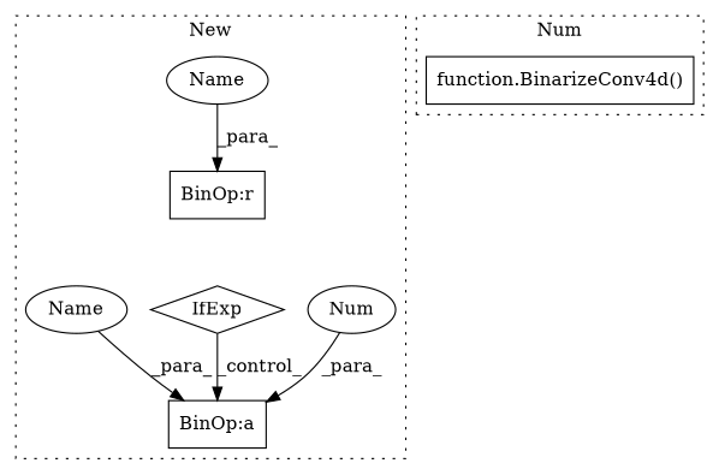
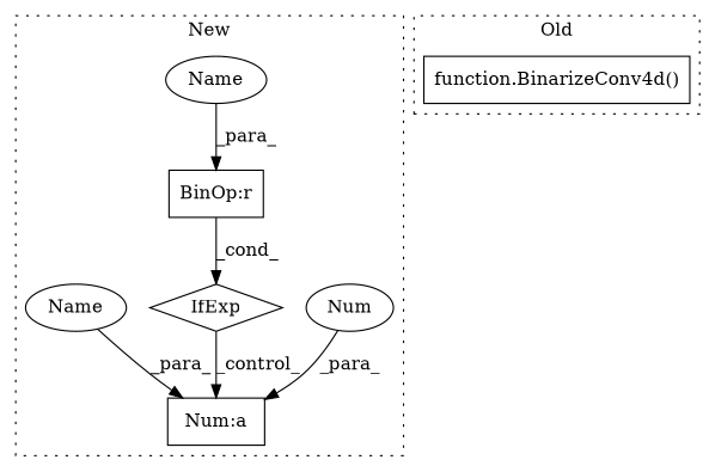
  digraph {
    node [a=87 l=6 s=1988 shape=box]
    n1 [a=51 l="4,6" label=IfExp s="1984,2022" shape=diamond]
-   n2 [a=82 l=4 label="BinOp:a" s=2034]
+   n2 [a=82 l=4 label="Num:a" s=2034]
    n3 [a=40 l=34 label="BinOp:r"]
    n4 [a=76 l=1 label=Num s=2038 shape=ellipse]
    n5 [label=Name shape=ellipse]
    n6 [label=Name s=2028 shape=ellipse]
    n7 [a=75 l="15,43" label="function.BinarizeConv4d()" s="2495,2544"]
    subgraph cluster_1 {
      label=New
      style=dotted
      n1
      n2
      n3
      n4
      n5
      n6
    }
    subgraph cluster_2 {
-     label=Num
+     label=Old
      style=dotted
      n7
    }
    n1 -> n2 [label=_control_]
+   n3 -> n1 [label=_cond_]
    n4 -> n2 [label=_para_]
    n5 -> n3 [label=_para_]
    n6 -> n2 [label=_para_]
  }
